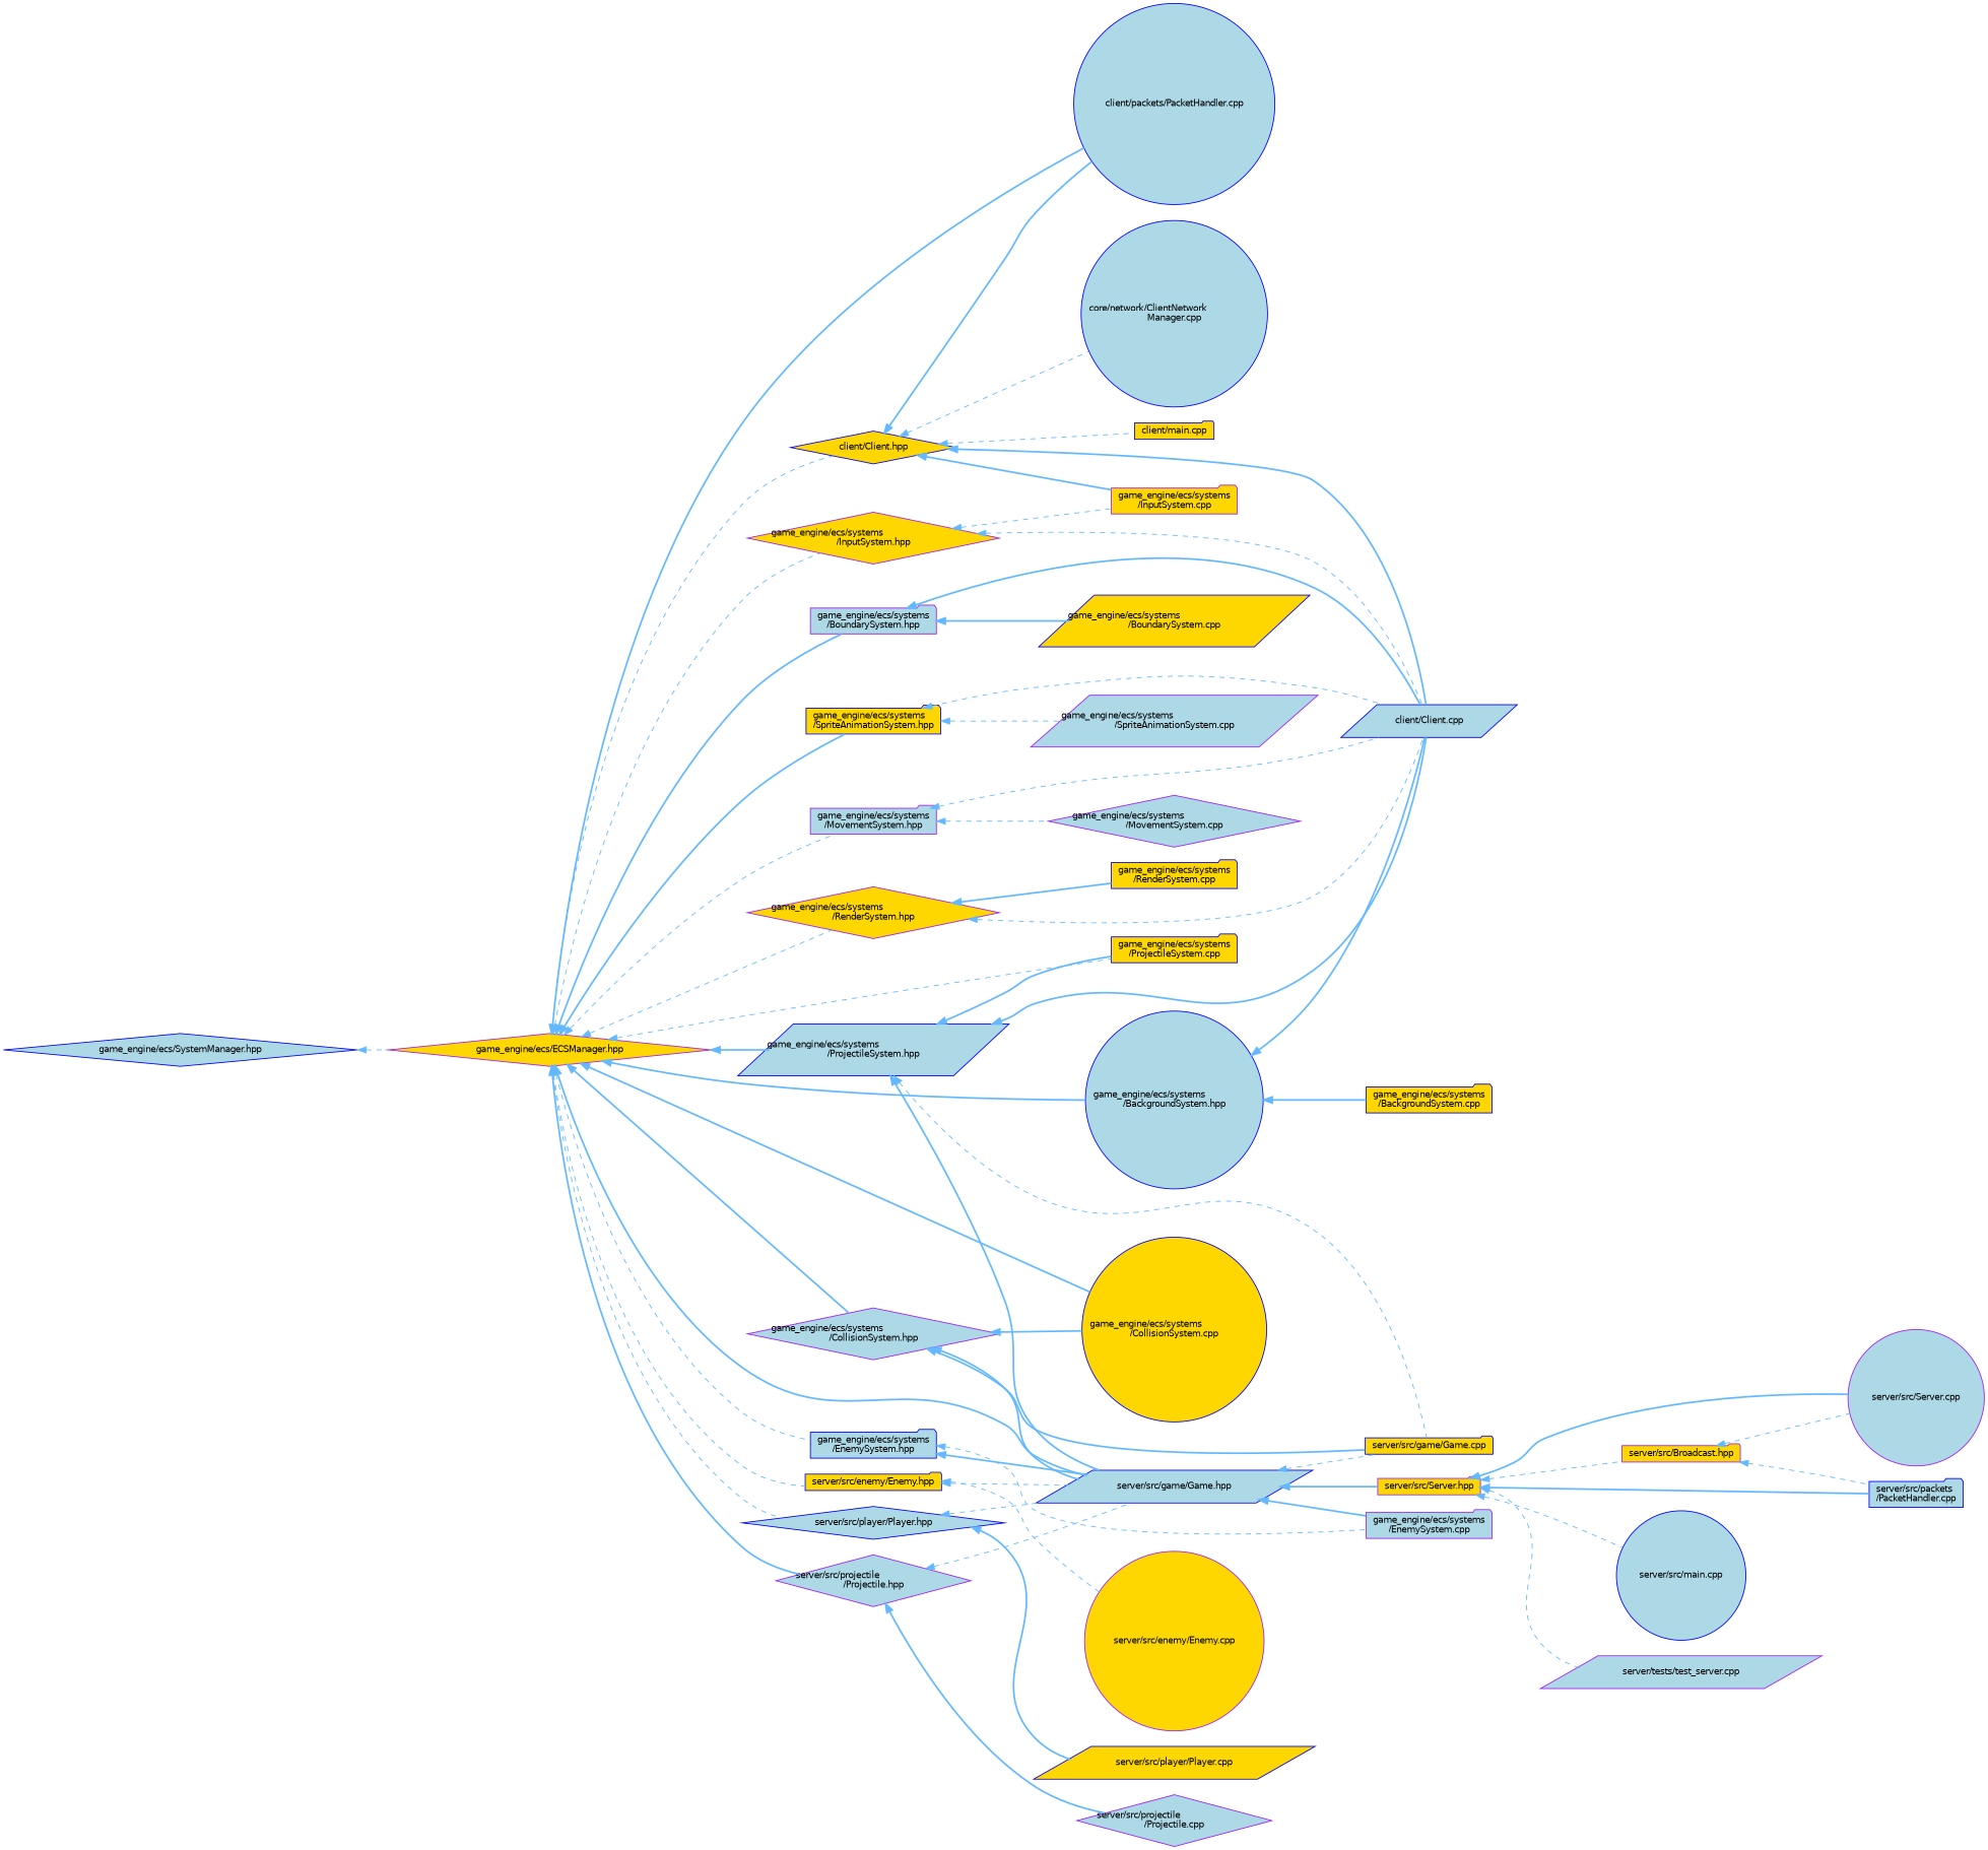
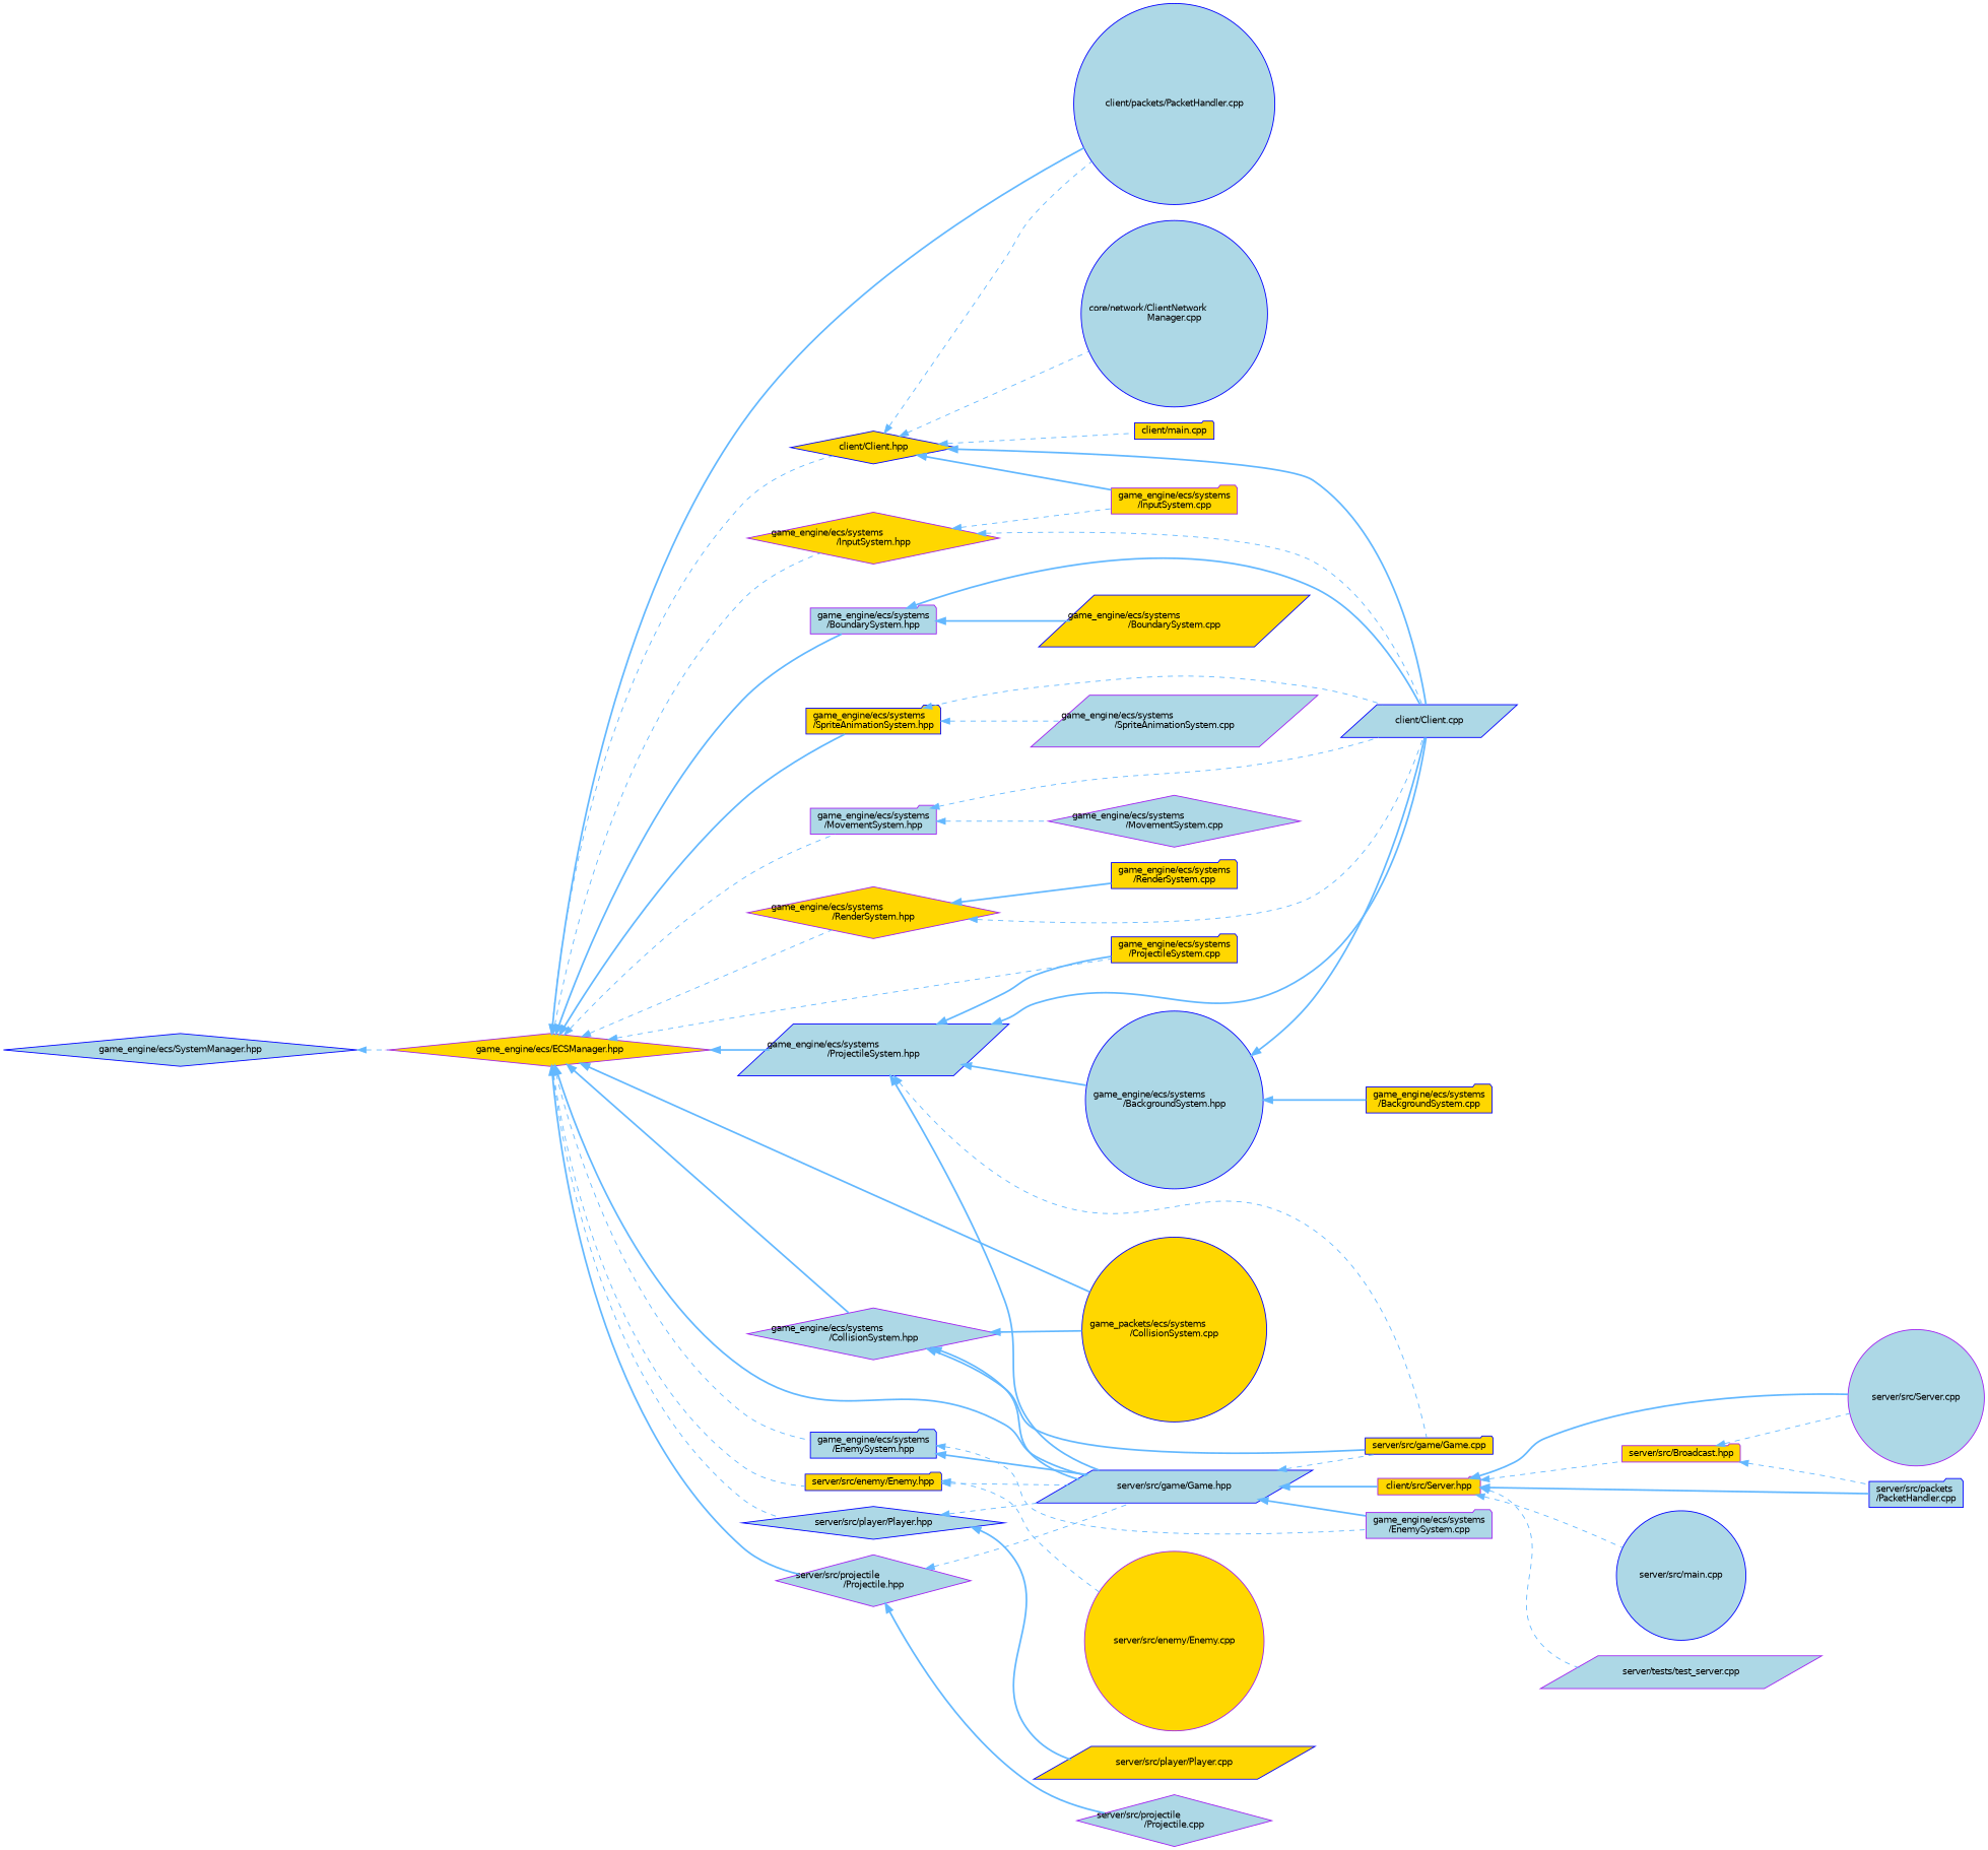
  digraph {
    rankdir=LR
    node [color=blue fillcolor=lightblue fontname=Helvetica fontsize=10 shape=folder style=filled]
    edge [color=steelblue1 dir=back fontname=Helvetica fontsize=10 labelfontname=Helvetica labelfontsize=10 style=dashed]
    n1 [fontcolor=black height=0.2 label="game_engine/ecs/SystemManager.hpp" shape=diamond width=0.4]
    n2 [color=purple fillcolor=gold height=0.2 label="game_engine/ecs/ECSManager.hpp" shape=diamond width=0.4]
    n3 [fillcolor=gold height=0.2 label="client/Client.hpp" shape=diamond width=0.4]
    n4 [height=0.2 label="client/packets/PacketHandler.cpp" shape=circle width=0.4]
    n5 [height=0.2 label="game_engine/ecs/systems\l/BackgroundSystem.hpp" shape=circle width=0.4]
    n6 [color=purple height=0.2 label="game_engine/ecs/systems\l/BoundarySystem.hpp" width=0.4]
-   n7 [fillcolor=gold height=0.2 label="game_engine/ecs/systems\l/CollisionSystem.cpp" shape=circle width=0.4]
+   n7 [fillcolor=gold height=0.2 label="game_packets/ecs/systems\l/CollisionSystem.cpp" shape=circle width=0.4]
    n8 [color=purple height=0.2 label="game_engine/ecs/systems\l/CollisionSystem.hpp" shape=diamond width=0.4]
    n9 [height=0.2 label="server/src/game/Game.hpp" shape=parallelogram width=0.4]
    n10 [height=0.2 label="game_engine/ecs/systems\l/EnemySystem.hpp" width=0.4]
    n11 [color=purple fillcolor=gold height=0.2 label="game_engine/ecs/systems\l/InputSystem.hpp" shape=diamond width=0.4]
    n12 [color=purple height=0.2 label="game_engine/ecs/systems\l/MovementSystem.hpp" width=0.4]
    n13 [fillcolor=gold height=0.2 label="game_engine/ecs/systems\l/ProjectileSystem.cpp" width=0.4]
    n14 [height=0.2 label="game_engine/ecs/systems\l/ProjectileSystem.hpp" shape=parallelogram width=0.4]
    n15 [color=purple fillcolor=gold height=0.2 label="game_engine/ecs/systems\l/RenderSystem.hpp" shape=diamond width=0.4]
    n16 [fillcolor=gold height=0.2 label="game_engine/ecs/systems\l/SpriteAnimationSystem.hpp" width=0.4]
    n17 [fillcolor=gold height=0.2 label="server/src/enemy/Enemy.hpp" width=0.4]
    n18 [height=0.2 label="server/src/player/Player.hpp" shape=diamond width=0.4]
    n19 [color=purple height=0.2 label="server/src/projectile\l/Projectile.hpp" shape=diamond width=0.4]
    n20 [height=0.2 label="client/Client.cpp" shape=parallelogram width=0.4]
    n21 [fillcolor=gold height=0.2 label="client/main.cpp" width=0.4]
    n22 [height=0.2 label="core/network/ClientNetwork\lManager.cpp" shape=circle width=0.4]
    n23 [color=purple fillcolor=gold height=0.2 label="game_engine/ecs/systems\l/InputSystem.cpp" width=0.4]
    n24 [fillcolor=gold height=0.2 label="game_engine/ecs/systems\l/BackgroundSystem.cpp" width=0.4]
    n25 [fillcolor=gold height=0.2 label="game_engine/ecs/systems\l/BoundarySystem.cpp" shape=parallelogram width=0.4]
    n26 [fillcolor=gold height=0.2 label="server/src/game/Game.cpp" width=0.4]
    n27 [color=purple height=0.2 label="game_engine/ecs/systems\l/EnemySystem.cpp" width=0.4]
-   n28 [color=purple fillcolor=gold height=0.2 label="server/src/Server.hpp" width=0.4]
+   n28 [color=purple fillcolor=gold height=0.2 label="client/src/Server.hpp" width=0.4]
    n29 [color=purple height=0.2 label="game_engine/ecs/systems\l/MovementSystem.cpp" shape=diamond width=0.4]
    n30 [fillcolor=gold height=0.2 label="game_engine/ecs/systems\l/RenderSystem.cpp" width=0.4]
    n31 [color=purple height=0.2 label="game_engine/ecs/systems\l/SpriteAnimationSystem.cpp" shape=parallelogram width=0.4]
    n32 [color=purple fillcolor=gold height=0.2 label="server/src/enemy/Enemy.cpp" shape=circle width=0.4]
    n33 [fillcolor=gold height=0.2 label="server/src/player/Player.cpp" shape=parallelogram width=0.4]
    n34 [color=purple height=0.2 label="server/src/projectile\l/Projectile.cpp" shape=diamond width=0.4]
    n35 [color=purple fillcolor=gold height=0.2 label="server/src/Broadcast.hpp" width=0.4]
    n36 [color=purple height=0.2 label="server/src/Server.cpp" shape=circle width=0.4]
    n37 [height=0.2 label="server/src/packets\l/PacketHandler.cpp" width=0.4]
    n38 [height=0.2 label="server/src/main.cpp" shape=circle width=0.4]
    n39 [color=purple height=0.2 label="server/tests/test_server.cpp" shape=parallelogram width=0.4]
    n1 -> n2
    n2 -> n3
    n2 -> n4 [style=bold]
-   n2 -> n5 [style=bold]
+   n14 -> n5 [style=bold]
    n2 -> n6 [style=bold]
    n2 -> n7 [style=bold]
    n2 -> n8 [style=bold]
    n2 -> n9 [style=bold]
    n2 -> n10
    n2 -> n11
    n2 -> n12
    n2 -> n13
    n2 -> n14 [style=bold]
    n2 -> n15
    n2 -> n16 [style=bold]
    n2 -> n17
    n2 -> n18
    n2 -> n19 [style=bold]
-   n3 -> n4 [style=bold]
+   n3 -> n4
    n3 -> n20 [style=bold]
    n3 -> n21
    n3 -> n22
    n3 -> n23 [style=bold]
    n5 -> n20 [style=bold]
    n5 -> n24 [style=bold]
    n6 -> n20 [style=bold]
    n6 -> n25 [style=bold]
    n8 -> n7 [style=bold]
    n8 -> n9 [style=bold]
    n8 -> n26 [style=bold]
    n9 -> n26
    n9 -> n27 [style=bold]
    n9 -> n28 [style=bold]
    n10 -> n9 [style=bold]
    n10 -> n27
    n11 -> n20
    n11 -> n23
    n12 -> n20
    n12 -> n29
    n14 -> n9 [style=bold]
    n14 -> n13 [style=bold]
    n14 -> n20 [style=bold]
    n14 -> n26
    n15 -> n20
    n15 -> n30 [style=bold]
    n16 -> n20
    n16 -> n31
    n17 -> n9
    n17 -> n32
    n18 -> n9
    n18 -> n33 [style=bold]
    n19 -> n9
    n19 -> n34 [style=bold]
    n28 -> n35
    n28 -> n36 [style=bold]
    n28 -> n37 [style=bold]
    n28 -> n38
    n28 -> n39
    n35 -> n36
    n35 -> n37
  }
